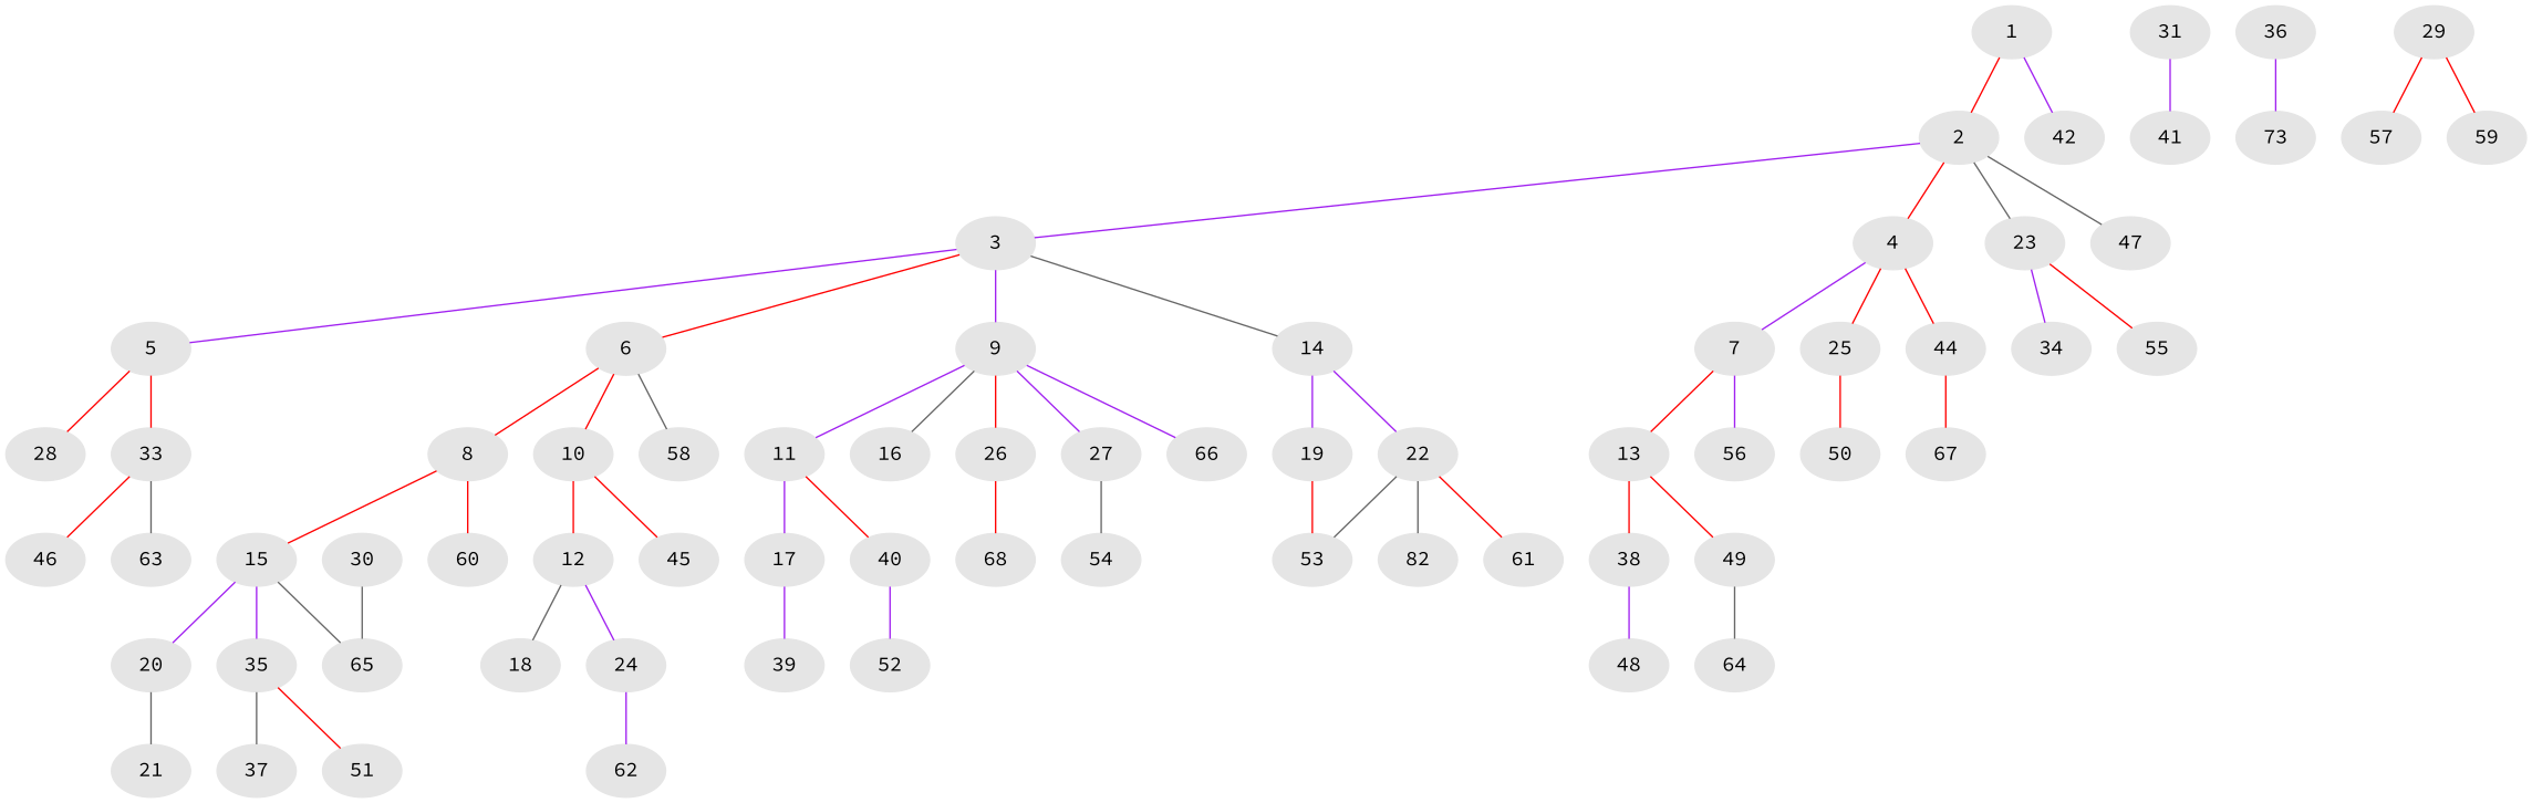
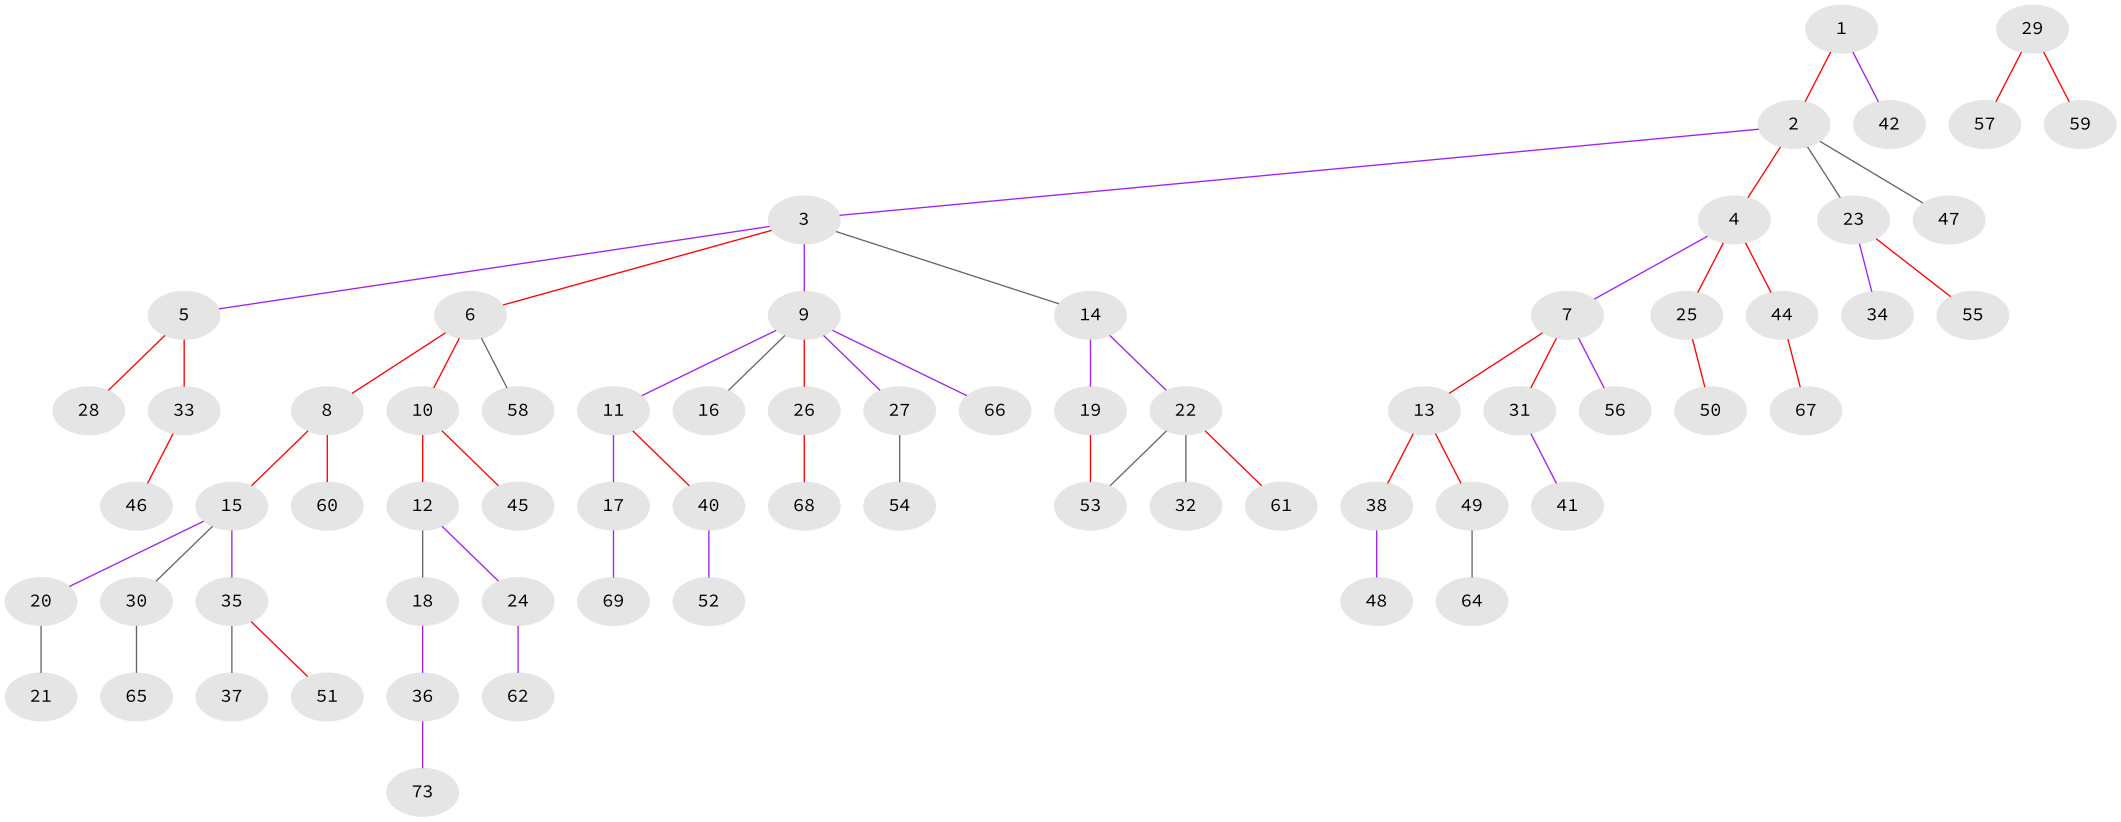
  graph {
    fontname="Source Code Pro"
    node [color=gray90 fontname="Source Code Pro" style=filled]
    edge [color=red fontname="Source Code Pro"]
    1
    2
    42
    3
    4
    23
    47
    5
    6
    9
    14
    7
    25
    44
    34
    55
    28
    33
    8
    10
    58
    11
    16
    26
    27
    66
    19
    22
    13
    31
    56
    50
    67
    46
-   63
    15
    60
    12
    45
    38
    49
    41
    20
    30
    35
    17
    40
    68
    54
    18
    24
-   39
+   39 [label=69]
    52
    36
    62
    48
    64
    53
-   32 [label=82]
+   32
    61
    21
    65
    37
    51
    n65 [label=73]
    29
    57
    59
    1 -- 2
    1 -- 42 [color=purple]
    2 -- 3 [color=purple]
    2 -- 4
    2 -- 23 [color=gray40]
    2 -- 47 [color=gray40]
    3 -- 5 [color=purple]
    3 -- 6
    3 -- 9 [color=purple]
    3 -- 14 [color=gray40]
    4 -- 7 [color=purple]
    4 -- 25
    4 -- 44
    23 -- 34 [color=purple]
    23 -- 55
    5 -- 28
    5 -- 33
    6 -- 8
    6 -- 10
    6 -- 58 [color=gray40]
    9 -- 11 [color=purple]
    9 -- 16 [color=gray40]
    9 -- 26
    9 -- 27 [color=purple]
    9 -- 66 [color=purple]
    14 -- 19 [color=purple]
    14 -- 22 [color=purple]
    7 -- 13
+   7 -- 31
    7 -- 56 [color=purple]
    25 -- 50
    44 -- 67
    33 -- 46
-   33 -- 63 [color=gray40]
    8 -- 15
    8 -- 60
    10 -- 12
    10 -- 45
    11 -- 17 [color=purple]
    11 -- 40
    26 -- 68
    27 -- 54 [color=gray40]
    19 -- 53
    22 -- 53 [color=gray40]
    22 -- 32 [color=gray40]
    22 -- 61
    13 -- 38
    13 -- 49
    31 -- 41 [color=purple]
    15 -- 20 [color=purple]
-   15 -- 65 [color=gray40]
+   15 -- 30 [color=gray40]
    15 -- 35 [color=purple]
    12 -- 18 [color=gray40]
    12 -- 24 [color=purple]
    38 -- 48 [color=purple]
    49 -- 64 [color=gray40]
    20 -- 21 [color=gray40]
    30 -- 65 [color=gray40]
    35 -- 37 [color=gray40]
    35 -- 51
    17 -- 39 [color=purple]
    40 -- 52 [color=purple]
+   18 -- 36 [color=purple]
    24 -- 62 [color=purple]
    36 -- n65 [color=purple]
    29 -- 57
    29 -- 59
  }
